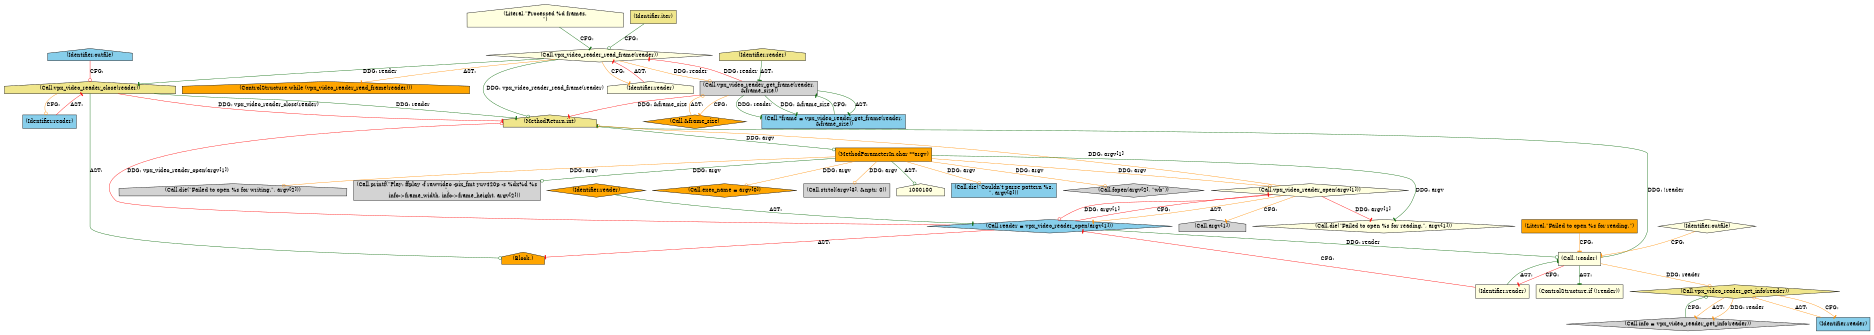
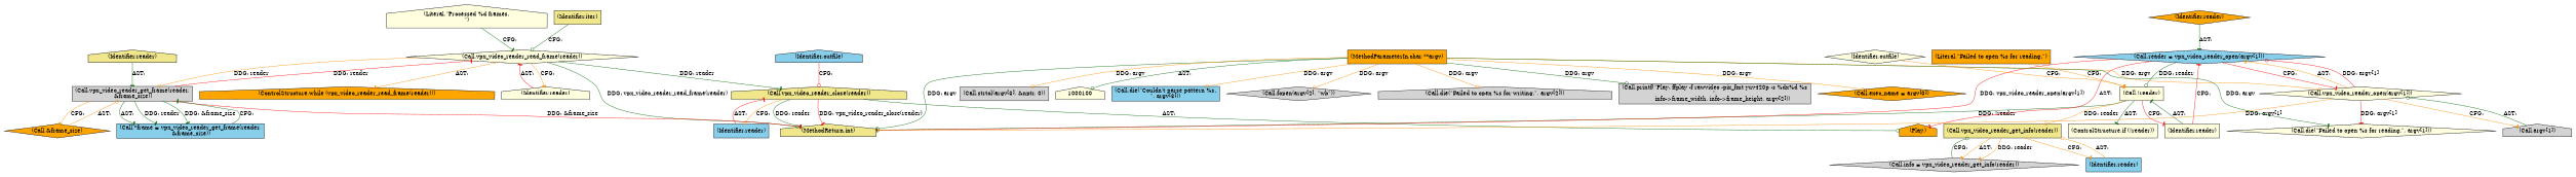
  digraph {
    node [fillcolor=lightyellow shape=box style=filled]
    edge [arrowhead=tee color=darkorange]
    n1 [fillcolor=khaki label="(Call,vpx_video_reader_close(reader))" shape=house]
    n2 [fillcolor=skyblue label="(Identifier,reader)"]
-   n3 [fillcolor=orange label="(Block,)" shape=house]
+   n3 [fillcolor=orange label="(Play,)" shape=house]
    n4 [fillcolor=khaki label="(MethodReturn,int)" shape=house]
    n5 [label="(Call,vpx_video_reader_read_frame(reader))" shape=diamond]
    n6 [fillcolor=lightgrey label="(Call,vpx_video_reader_get_frame(reader,\n &frame_size))"]
    n7 [fillcolor=orange label="(ControlStructure,while (vpx_video_reader_read_frame(reader)))" shape=house]
    n8 [label="(Identifier,reader)" shape=house]
    n9 [fillcolor=orange label="(Call,&frame_size)" shape=diamond]
    n10 [fillcolor=skyblue label="(Call,*frame = vpx_video_reader_get_frame(reader,\n &frame_size))"]
-   n11 [fillcolor=khaki label="(Call,vpx_video_reader_get_info(reader))" shape=diamond]
+   n11 [fillcolor=khaki label="(Call,vpx_video_reader_get_info(reader))"]
    n12 [fillcolor=lightgrey label="(Call,info = vpx_video_reader_get_info(reader))" shape=diamond]
    n13 [fillcolor=skyblue label="(Identifier,reader)"]
    n14 [label="(Call,!reader)"]
    n15 [label="(ControlStructure,if (!reader))"]
    n16 [label="(Identifier,reader)"]
    n17 [fillcolor=skyblue label="(Call,reader = vpx_video_reader_open(argv[1]))" shape=diamond]
    n18 [label="(Call,vpx_video_reader_open(argv[1]))" shape=diamond]
    n19 [label="(Call,die(\"Failed to open %s for reading.\", argv[1]))" shape=diamond]
    n20 [fillcolor=lightgrey label="(Call,argv[1])" shape=house]
    n21 [fillcolor=orange label="(MethodParameterIn,char **argv)"]
    n22 [fillcolor=skyblue label="(Call,die(\"Couldn't parse pattern %s.\n\", argv[3]))"]
    n23 [fillcolor=lightgrey label="(Call,fopen(argv[2], \"wb\"))" shape=diamond]
    n24 [fillcolor=lightgrey label="(Call,die(\"Failed to open %s for writing.\", argv[2]))" shape=house]
    n25 [fillcolor=lightgrey label="(Call,printf(\"Play: ffplay -f rawvideo -pix_fmt yuv420p -s %dx%d %s\n\",\n         info->frame_width, info->frame_height, argv[2]))"]
    n26 [fillcolor=orange label="(Call,exec_name = argv[0])" shape=diamond]
    n27 [fillcolor=lightgrey label="(Call,strtol(argv[3], &nptr, 0))"]
    1000100 [shape=house]
    n29 [label="(Identifier,outfile)" shape=diamond]
    n30 [fillcolor=orange label="(Literal,\"Failed to open %s for reading.\")"]
    n31 [fillcolor=orange label="(Identifier,reader)" shape=diamond]
    n32 [label="(Literal,\"Processed %d frames.\n\")" shape=house]
    n33 [fillcolor=khaki label="(Identifier,iter)"]
    n34 [fillcolor=skyblue label="(Identifier,outfile)" shape=house]
    n35 [fillcolor=khaki label="(Identifier,reader)" shape=house]
    n1 -> n2 [arrowhead=odot label="CFG: "]
    n1 -> n3 [arrowhead=odot color=darkgreen label="AST: "]
    n1 -> n4 [color=darkgreen label="DDG: reader"]
    n1 -> n4 [color=red label="DDG: vpx_video_reader_close(reader)"]
    n2 -> n1 [color=red label="AST: "]
    n5 -> n1 [color=darkgreen label="DDG: reader"]
    n5 -> n4 [arrowhead=odot color=darkgreen label="DDG: vpx_video_reader_read_frame(reader)"]
    n5 -> n6 [arrowhead=odot label="DDG: reader"]
    n5 -> n7 [label="AST: "]
    n5 -> n8 [label="CFG: "]
    n6 -> n4 [color=red label="DDG: &frame_size"]
    n6 -> n5 [color=red label="DDG: reader"]
    n6 -> n9 [label="CFG: "]
    n6 -> n10 [color=darkgreen label="AST: "]
    n6 -> n10 [color=darkgreen label="DDG: reader"]
    n6 -> n10 [color=darkgreen label="DDG: &frame_size"]
    n8 -> n5 [color=red label="AST: "]
    n9 -> n6 [arrowhead=odot label="AST: "]
    n10 -> n6 [color=darkgreen label="CFG: "]
    n11 -> n12 [label="AST: "]
    n11 -> n12 [label="DDG: reader"]
    n11 -> n13 [label="CFG: "]
    n12 -> n11 [arrowhead=odot color=darkgreen label="CFG: "]
    n13 -> n11 [arrowhead=odot label="AST: "]
    n14 -> n4 [color=darkgreen label="DDG: !reader"]
    n14 -> n11 [arrowhead=odot label="DDG: reader"]
    n14 -> n15 [color=darkgreen label="AST: "]
    n14 -> n16 [color=red label="CFG: "]
    n16 -> n14 [color=darkgreen label="AST: "]
    n16 -> n17 [color=red label="CFG: "]
    n17 -> n3 [color=red label="AST: "]
    n17 -> n4 [arrowhead=odot color=red label="DDG: vpx_video_reader_open(argv[1])"]
    n17 -> n14 [arrowhead=odot color=darkgreen label="DDG: reader"]
    n17 -> n18 [color=red label="CFG: "]
    n18 -> n4 [arrowhead=odot label="DDG: argv[1]"]
    n18 -> n17 [label="AST: "]
    n18 -> n17 [arrowhead=odot color=red label="DDG: argv[1]"]
    n18 -> n19 [color=red label="DDG: argv[1]"]
    n18 -> n20 [label="CFG: "]
-   n4 -> n21 [arrowhead=odot color=darkgreen label="DDG: argv"]
+   n20 -> n18 [arrowhead=odot color=darkgreen label="AST: "]
+   n21 -> n4 [arrowhead=odot color=darkgreen label="DDG: argv"]
    n21 -> n18 [arrowhead=odot label="DDG: argv"]
    n21 -> n19 [color=darkgreen label="DDG: argv"]
    n21 -> n22 [arrowhead=odot label="DDG: argv"]
    n21 -> n23 [arrowhead=odot label="DDG: argv"]
    n21 -> n24 [arrowhead=odot label="DDG: argv"]
    n21 -> n25 [arrowhead=odot color=darkgreen label="DDG: argv"]
    n21 -> n26 [arrowhead=odot label="DDG: argv"]
    n21 -> n27 [arrowhead=odot label="DDG: argv"]
    n21 -> 1000100 [arrowhead=odot color=darkgreen label="AST: "]
    n29 -> n14 [label="CFG: "]
    n30 -> n14 [label="CFG: "]
    n31 -> n17 [color=darkgreen label="AST: "]
    n32 -> n5 [color=darkgreen label="CFG: "]
    n33 -> n5 [arrowhead=odot color=darkgreen label="CFG: "]
    n34 -> n1 [arrowhead=odot color=red label="CFG: "]
    n35 -> n6 [color=darkgreen label="AST: "]
  }
